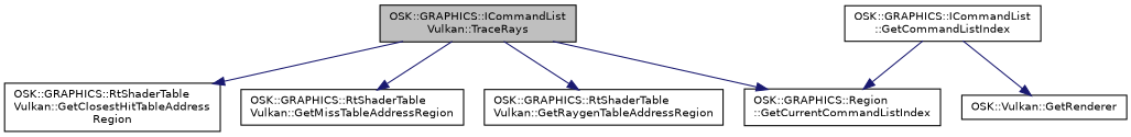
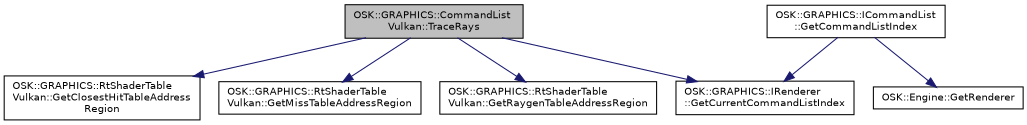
  digraph {
    rankdir=TB
    node [color=black fillcolor=white fontname=Helvetica fontsize=10 shape=record style=filled]
    edge [color=midnightblue fontname=Helvetica fontsize=10 labelfontname=Helvetica labelfontsize=10 style=solid]
-   n1 [fillcolor=grey75 fontcolor=black height=0.2 label="OSK::GRAPHICS::ICommandList\lVulkan::TraceRays" width=0.4]
+   n1 [fillcolor=grey75 fontcolor=black height=0.2 label="OSK::GRAPHICS::CommandList\lVulkan::TraceRays" width=0.4]
    n2 [height=0.2 label="OSK::GRAPHICS::RtShaderTable\lVulkan::GetClosestHitTableAddress\lRegion" width=0.4]
    n3 [height=0.2 label="OSK::GRAPHICS::RtShaderTable\lVulkan::GetMissTableAddressRegion" width=0.4]
    n4 [height=0.2 label="OSK::GRAPHICS::RtShaderTable\lVulkan::GetRaygenTableAddressRegion" width=0.4]
-   n5 [height=0.2 label="OSK::GRAPHICS::Region\l::GetCurrentCommandListIndex" width=0.4]
+   n5 [height=0.2 label="OSK::GRAPHICS::IRenderer\l::GetCurrentCommandListIndex" width=0.4]
    n6 [height=0.2 label="OSK::GRAPHICS::ICommandList\l::GetCommandListIndex" width=0.4]
-   n7 [height=0.2 label="OSK::Vulkan::GetRenderer" width=0.4]
+   n7 [height=0.2 label="OSK::Engine::GetRenderer" width=0.4]
    n1 -> n2
    n1 -> n3
    n1 -> n4
    n1 -> n5
    n6 -> n5
    n6 -> n7
  }
